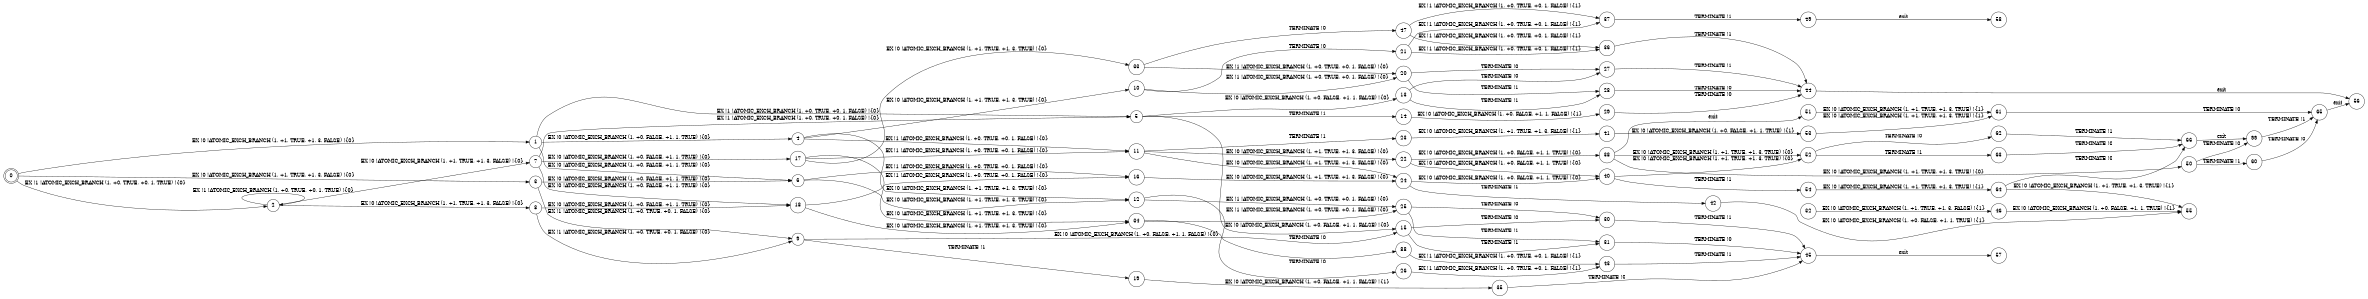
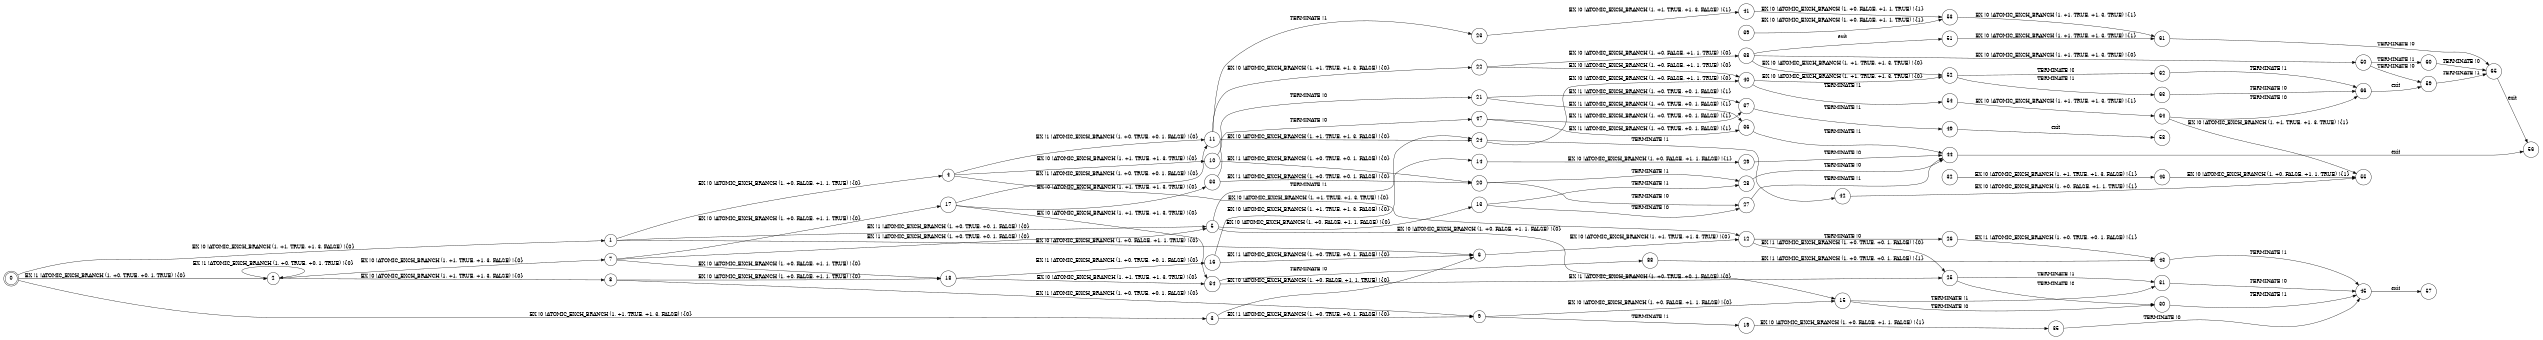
  digraph {
    rankdir=LR
    node [shape=circle]
    0 [peripheries=2]
    1
    2
    3
    4
    5
    6
    7
    8
    9
    10
    11
    12
    13
    14
    15
    16
    17
    18
    19
    20
    21
    22
    23
    24
    25
    26
    27
    28
    29
    30
    31
    33
    34
    35
    36
    37
    38
    40
    41
    42
    43
    44
    45
    32
    46
    47
    n48 [label=88]
    49
    50
    51
    52
+   39
    53
    54
    55
    56
    57
    58
-   59 [label=99]
+   59
    60
    61
    62
    63
    64
    65
    66
    0 -> 1 [label="EX !0 !ATOMIC_EXCH_BRANCH (1, +1, TRUE, +1, 3, FALSE) !{0}"]
    0 -> 2 [label="EX !1 !ATOMIC_EXCH_BRANCH (1, +0, TRUE, +0, 1, TRUE) !{0}"]
    0 -> 3 [label="EX !0 !ATOMIC_EXCH_BRANCH (1, +1, TRUE, +1, 3, FALSE) !{0}"]
    1 -> 4 [label="EX !0 !ATOMIC_EXCH_BRANCH (1, +0, FALSE, +1, 1, TRUE) !{0}"]
    1 -> 5 [label="EX !1 !ATOMIC_EXCH_BRANCH (1, +0, TRUE, +0, 1, FALSE) !{0}"]
    1 -> 6 [label="EX !0 !ATOMIC_EXCH_BRANCH (1, +0, FALSE, +1, 1, TRUE) !{0}"]
    2 -> 2 [label="EX !1 !ATOMIC_EXCH_BRANCH (1, +0, TRUE, +0, 1, TRUE) !{0}"]
    2 -> 7 [label="EX !0 !ATOMIC_EXCH_BRANCH (1, +1, TRUE, +1, 3, FALSE) !{0}"]
    2 -> 8 [label="EX !0 !ATOMIC_EXCH_BRANCH (1, +1, TRUE, +1, 3, FALSE) !{0}"]
    3 -> 6 [label="EX !0 !ATOMIC_EXCH_BRANCH (1, +0, FALSE, +1, 1, TRUE) !{0}"]
    3 -> 9 [label="EX !1 !ATOMIC_EXCH_BRANCH (1, +0, TRUE, +0, 1, FALSE) !{0}"]
    4 -> 10 [label="EX !0 !ATOMIC_EXCH_BRANCH (1, +1, TRUE, +1, 3, TRUE) !{0}"]
    4 -> 11 [label="EX !1 !ATOMIC_EXCH_BRANCH (1, +0, TRUE, +0, 1, FALSE) !{0}"]
    4 -> 12 [label="EX !0 !ATOMIC_EXCH_BRANCH (1, +1, TRUE, +1, 3, TRUE) !{0}"]
    5 -> 13 [label="EX !0 !ATOMIC_EXCH_BRANCH (1, +0, FALSE, +1, 1, FALSE) !{0}"]
    5 -> 14 [label="TERMINATE !1"]
    5 -> 15 [label="EX !0 !ATOMIC_EXCH_BRANCH (1, +0, FALSE, +1, 1, FALSE) !{0}"]
    6 -> 12 [label="EX !0 !ATOMIC_EXCH_BRANCH (1, +1, TRUE, +1, 3, TRUE) !{0}"]
-   6 -> 16 [label="EX !1 !ATOMIC_EXCH_BRANCH (1, +0, TRUE, +0, 1, FALSE) !{0}"]
+   16 -> 6 [label="EX !1 !ATOMIC_EXCH_BRANCH (1, +0, TRUE, +0, 1, FALSE) !{0}"]
    7 -> 5 [label="EX !1 !ATOMIC_EXCH_BRANCH (1, +0, TRUE, +0, 1, FALSE) !{0}"]
    7 -> 17 [label="EX !0 !ATOMIC_EXCH_BRANCH (1, +0, FALSE, +1, 1, TRUE) !{0}"]
    7 -> 18 [label="EX !0 !ATOMIC_EXCH_BRANCH (1, +0, FALSE, +1, 1, TRUE) !{0}"]
    8 -> 9 [label="EX !1 !ATOMIC_EXCH_BRANCH (1, +0, TRUE, +0, 1, FALSE) !{0}"]
    8 -> 18 [label="EX !0 !ATOMIC_EXCH_BRANCH (1, +0, FALSE, +1, 1, TRUE) !{0}"]
    9 -> 15 [label="EX !0 !ATOMIC_EXCH_BRANCH (1, +0, FALSE, +1, 1, FALSE) !{0}"]
    9 -> 19 [label="TERMINATE !1"]
    10 -> 20 [label="EX !1 !ATOMIC_EXCH_BRANCH (1, +0, TRUE, +0, 1, FALSE) !{0}"]
    10 -> 21 [label="TERMINATE !0"]
    11 -> 22 [label="EX !0 !ATOMIC_EXCH_BRANCH (1, +1, TRUE, +1, 3, FALSE) !{0}"]
    11 -> 23 [label="TERMINATE !1"]
    11 -> 24 [label="EX !0 !ATOMIC_EXCH_BRANCH (1, +1, TRUE, +1, 3, FALSE) !{0}"]
    12 -> 25 [label="EX !1 !ATOMIC_EXCH_BRANCH (1, +0, TRUE, +0, 1, FALSE) !{0}"]
    12 -> 26 [label="TERMINATE !0"]
    13 -> 27 [label="TERMINATE !0"]
    13 -> 28 [label="TERMINATE !1"]
    14 -> 29 [label="EX !0 !ATOMIC_EXCH_BRANCH (1, +0, FALSE, +1, 1, FALSE) !{1}"]
    15 -> 30 [label="TERMINATE !0"]
    15 -> 31 [label="TERMINATE !1"]
    16 -> 24 [label="EX !0 !ATOMIC_EXCH_BRANCH (1, +1, TRUE, +1, 3, FALSE) !{0}"]
    17 -> 11 [label="EX !1 !ATOMIC_EXCH_BRANCH (1, +0, TRUE, +0, 1, FALSE) !{0}"]
    17 -> 33 [label="EX !0 !ATOMIC_EXCH_BRANCH (1, +1, TRUE, +1, 3, TRUE) !{0}"]
    17 -> 34 [label="EX !0 !ATOMIC_EXCH_BRANCH (1, +1, TRUE, +1, 3, TRUE) !{0}"]
    18 -> 16 [label="EX !1 !ATOMIC_EXCH_BRANCH (1, +0, TRUE, +0, 1, FALSE) !{0}"]
    18 -> 34 [label="EX !0 !ATOMIC_EXCH_BRANCH (1, +1, TRUE, +1, 3, TRUE) !{0}"]
    19 -> 35 [label="EX !0 !ATOMIC_EXCH_BRANCH (1, +0, FALSE, +1, 1, FALSE) !{1}"]
    20 -> 27 [label="TERMINATE !0"]
    20 -> 28 [label="TERMINATE !1"]
    21 -> 36 [label="EX !1 !ATOMIC_EXCH_BRANCH (1, +0, TRUE, +0, 1, FALSE) !{1}"]
    21 -> 37 [label="EX !1 !ATOMIC_EXCH_BRANCH (1, +0, TRUE, +0, 1, FALSE) !{1}"]
    22 -> 38 [label="EX !0 !ATOMIC_EXCH_BRANCH (1, +0, FALSE, +1, 1, TRUE) !{0}"]
    22 -> 40 [label="EX !0 !ATOMIC_EXCH_BRANCH (1, +0, FALSE, +1, 1, TRUE) !{0}"]
    23 -> 41 [label="EX !0 !ATOMIC_EXCH_BRANCH (1, +1, TRUE, +1, 3, FALSE) !{1}"]
    24 -> 40 [label="EX !0 !ATOMIC_EXCH_BRANCH (1, +0, FALSE, +1, 1, TRUE) !{0}"]
    24 -> 42 [label="TERMINATE !1"]
    25 -> 30 [label="TERMINATE !0"]
    25 -> 31 [label="TERMINATE !1"]
    26 -> 43 [label="EX !1 !ATOMIC_EXCH_BRANCH (1, +0, TRUE, +0, 1, FALSE) !{1}"]
    27 -> 44 [label="TERMINATE !1"]
    28 -> 44 [label="TERMINATE !0"]
    29 -> 44 [label="TERMINATE !0"]
    30 -> 45 [label="TERMINATE !1"]
    31 -> 45 [label="TERMINATE !0"]
    33 -> 20 [label="EX !1 !ATOMIC_EXCH_BRANCH (1, +0, TRUE, +0, 1, FALSE) !{0}"]
    33 -> 47 [label="TERMINATE !0"]
    34 -> 25 [label="EX !1 !ATOMIC_EXCH_BRANCH (1, +0, TRUE, +0, 1, FALSE) !{0}"]
    34 -> n48 [label="TERMINATE !0"]
    35 -> 45 [label="TERMINATE !0"]
    36 -> 44 [label="TERMINATE !1"]
    37 -> 49 [label="TERMINATE !1"]
    38 -> 50 [label="EX !0 !ATOMIC_EXCH_BRANCH (1, +1, TRUE, +1, 3, TRUE) !{0}"]
    38 -> 51 [label=exit]
    38 -> 52 [label="EX !0 !ATOMIC_EXCH_BRANCH (1, +1, TRUE, +1, 3, TRUE) !{0}"]
    40 -> 52 [label="EX !0 !ATOMIC_EXCH_BRANCH (1, +1, TRUE, +1, 3, TRUE) !{0}"]
    40 -> 54 [label="TERMINATE !1"]
    41 -> 53 [label="EX !0 !ATOMIC_EXCH_BRANCH (1, +0, FALSE, +1, 1, TRUE) !{1}"]
    42 -> 55 [label="EX !0 !ATOMIC_EXCH_BRANCH (1, +0, FALSE, +1, 1, TRUE) !{1}"]
    43 -> 45 [label="TERMINATE !1"]
    44 -> 56 [label=exit]
    45 -> 57 [label=exit]
    32 -> 46 [label="EX !0 !ATOMIC_EXCH_BRANCH (1, +1, TRUE, +1, 3, FALSE) !{1}"]
    46 -> 55 [label="EX !0 !ATOMIC_EXCH_BRANCH (1, +0, FALSE, +1, 1, TRUE) !{1}"]
    47 -> 36 [label="EX !1 !ATOMIC_EXCH_BRANCH (1, +0, TRUE, +0, 1, FALSE) !{1}"]
    47 -> 37 [label="EX !1 !ATOMIC_EXCH_BRANCH (1, +0, TRUE, +0, 1, FALSE) !{1}"]
    n48 -> 43 [label="EX !1 !ATOMIC_EXCH_BRANCH (1, +0, TRUE, +0, 1, FALSE) !{1}"]
    49 -> 58 [label=exit]
    50 -> 59 [label="TERMINATE !0"]
    50 -> 60 [label="TERMINATE !1"]
    51 -> 61 [label="EX !0 !ATOMIC_EXCH_BRANCH (1, +1, TRUE, +1, 3, TRUE) !{1}"]
    52 -> 62 [label="TERMINATE !0"]
    52 -> 63 [label="TERMINATE !1"]
+   39 -> 53 [label="EX !0 !ATOMIC_EXCH_BRANCH (1, +0, FALSE, +1, 1, TRUE) !{1}"]
    53 -> 61 [label="EX !0 !ATOMIC_EXCH_BRANCH (1, +1, TRUE, +1, 3, TRUE) !{1}"]
    54 -> 64 [label="EX !0 !ATOMIC_EXCH_BRANCH (1, +1, TRUE, +1, 3, TRUE) !{1}"]
    59 -> 65 [label="TERMINATE !1"]
    60 -> 65 [label="TERMINATE !0"]
    61 -> 65 [label="TERMINATE !0"]
    62 -> 66 [label="TERMINATE !1"]
    63 -> 66 [label="TERMINATE !0"]
    64 -> 55 [label="EX !0 !ATOMIC_EXCH_BRANCH (1, +1, TRUE, +1, 3, TRUE) !{1}"]
    64 -> 66 [label="TERMINATE !0"]
    65 -> 56 [label=exit]
    66 -> 59 [label=exit]
  }
